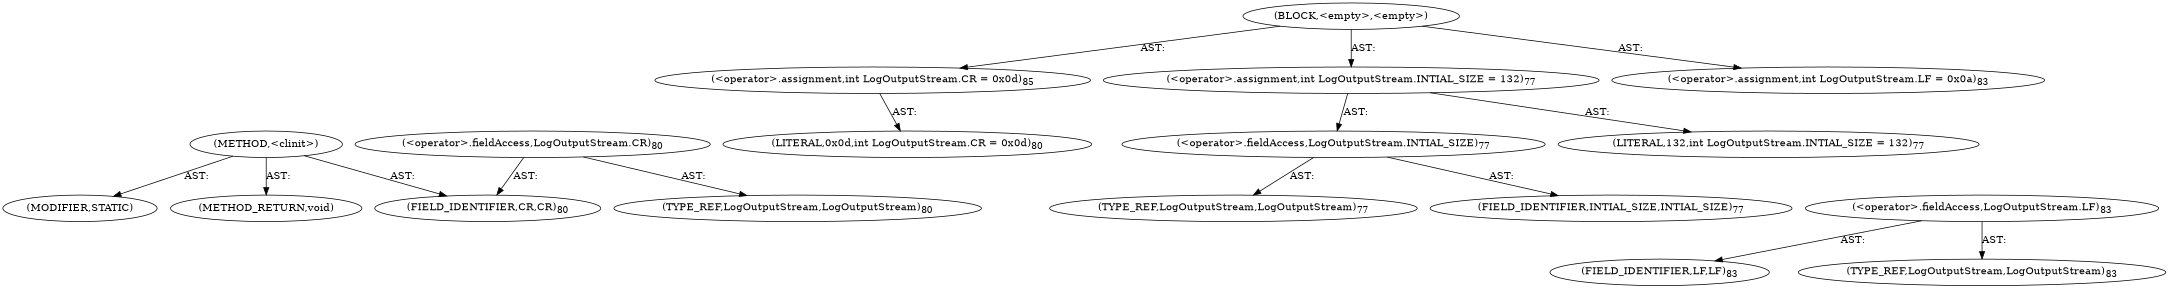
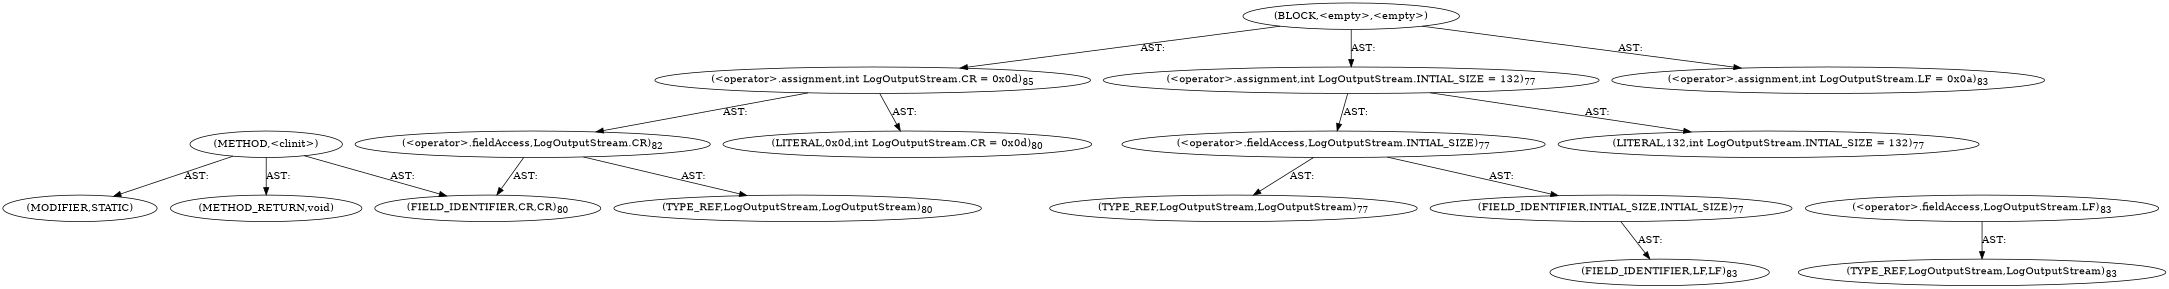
  digraph {
    n1 [label=<(METHOD,&lt;clinit&gt;)>]
    n2 [label=<(MODIFIER,STATIC)>]
    n3 [label=<(METHOD_RETURN,void)>]
    n4 [label=<(FIELD_IDENTIFIER,CR,CR)<SUB>80</SUB>>]
    n5 [label=<(BLOCK,&lt;empty&gt;,&lt;empty&gt;)>]
    n6 [label=<(&lt;operator&gt;.assignment,int LogOutputStream.INTIAL_SIZE = 132)<SUB>77</SUB>>]
    n7 [label=<(&lt;operator&gt;.assignment,int LogOutputStream.CR = 0x0d)<SUB>85</SUB>>]
    n8 [label=<(&lt;operator&gt;.assignment,int LogOutputStream.LF = 0x0a)<SUB>83</SUB>>]
    n9 [label=<(&lt;operator&gt;.fieldAccess,LogOutputStream.INTIAL_SIZE)<SUB>77</SUB>>]
    n10 [label=<(LITERAL,132,int LogOutputStream.INTIAL_SIZE = 132)<SUB>77</SUB>>]
-   n11 [label=<(&lt;operator&gt;.fieldAccess,LogOutputStream.CR)<SUB>80</SUB>>]
+   n11 [label=<(&lt;operator&gt;.fieldAccess,LogOutputStream.CR)<SUB>82</SUB>>]
    n12 [label=<(LITERAL,0x0d,int LogOutputStream.CR = 0x0d)<SUB>80</SUB>>]
    n13 [label=<(TYPE_REF,LogOutputStream,LogOutputStream)<SUB>77</SUB>>]
    n14 [label=<(FIELD_IDENTIFIER,INTIAL_SIZE,INTIAL_SIZE)<SUB>77</SUB>>]
    n15 [label=<(TYPE_REF,LogOutputStream,LogOutputStream)<SUB>80</SUB>>]
    n16 [label=<(&lt;operator&gt;.fieldAccess,LogOutputStream.LF)<SUB>83</SUB>>]
    n17 [label=<(TYPE_REF,LogOutputStream,LogOutputStream)<SUB>83</SUB>>]
    n18 [label=<(FIELD_IDENTIFIER,LF,LF)<SUB>83</SUB>>]
    n1 -> n2 [label="AST: "]
    n1 -> n3 [label="AST: "]
    n1 -> n4 [label="AST: "]
    n5 -> n6 [label="AST: "]
    n5 -> n7 [label="AST: "]
    n5 -> n8 [label="AST: "]
    n6 -> n9 [label="AST: "]
    n6 -> n10 [label="AST: "]
+   n7 -> n11 [label="AST: "]
    n7 -> n12 [label="AST: "]
    n9 -> n13 [label="AST: "]
    n9 -> n14 [label="AST: "]
    n11 -> n4 [label="AST: "]
    n11 -> n15 [label="AST: "]
    n16 -> n17 [label="AST: "]
-   n16 -> n18 [label="AST: "]
+   n14 -> n18 [label="AST: "]
  }
